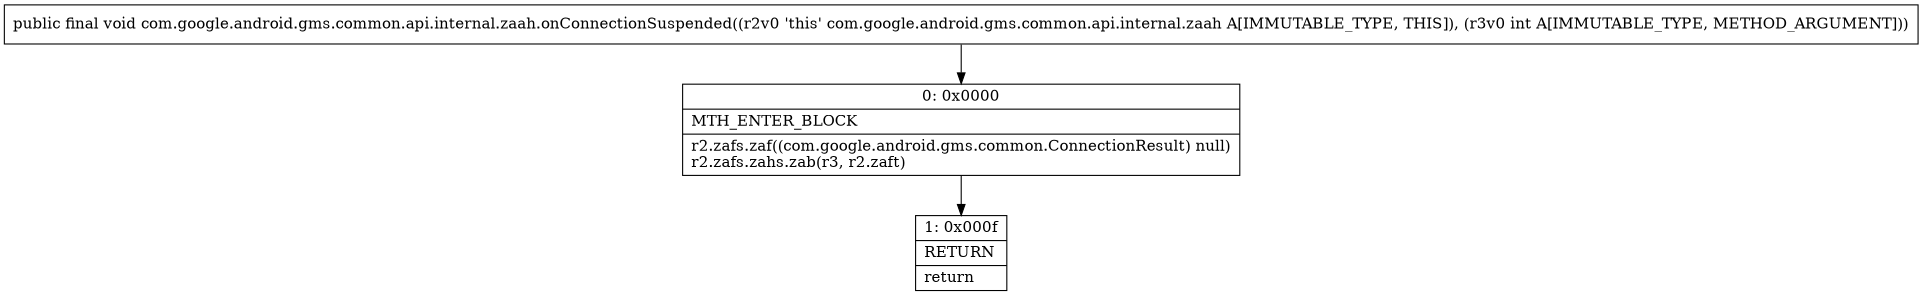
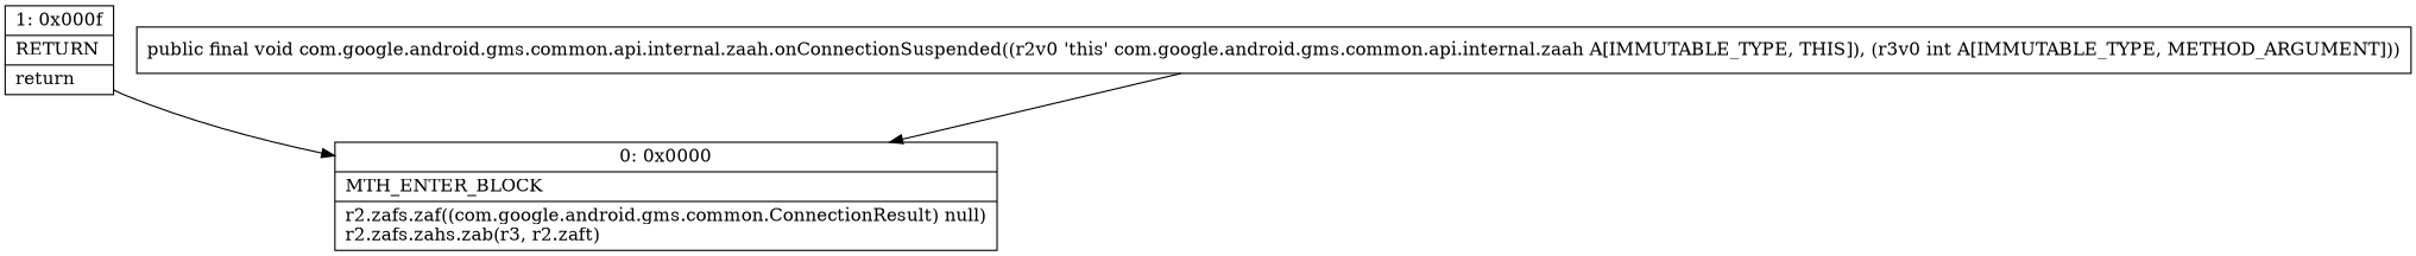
  digraph {
    node [shape=record]
    n1 [label="{0\:\ 0x0000|MTH_ENTER_BLOCK\l|r2.zafs.zaf((com.google.android.gms.common.ConnectionResult) null)\lr2.zafs.zahs.zab(r3, r2.zaft)\l}"]
    n2 [label="{1\:\ 0x000f|RETURN\l|return\l}"]
    n3 [label="{public final void com.google.android.gms.common.api.internal.zaah.onConnectionSuspended((r2v0 'this' com.google.android.gms.common.api.internal.zaah A[IMMUTABLE_TYPE, THIS]), (r3v0 int A[IMMUTABLE_TYPE, METHOD_ARGUMENT])) }"]
-   n1 -> n2
+   n2 -> n1
    n3 -> n1
  }
